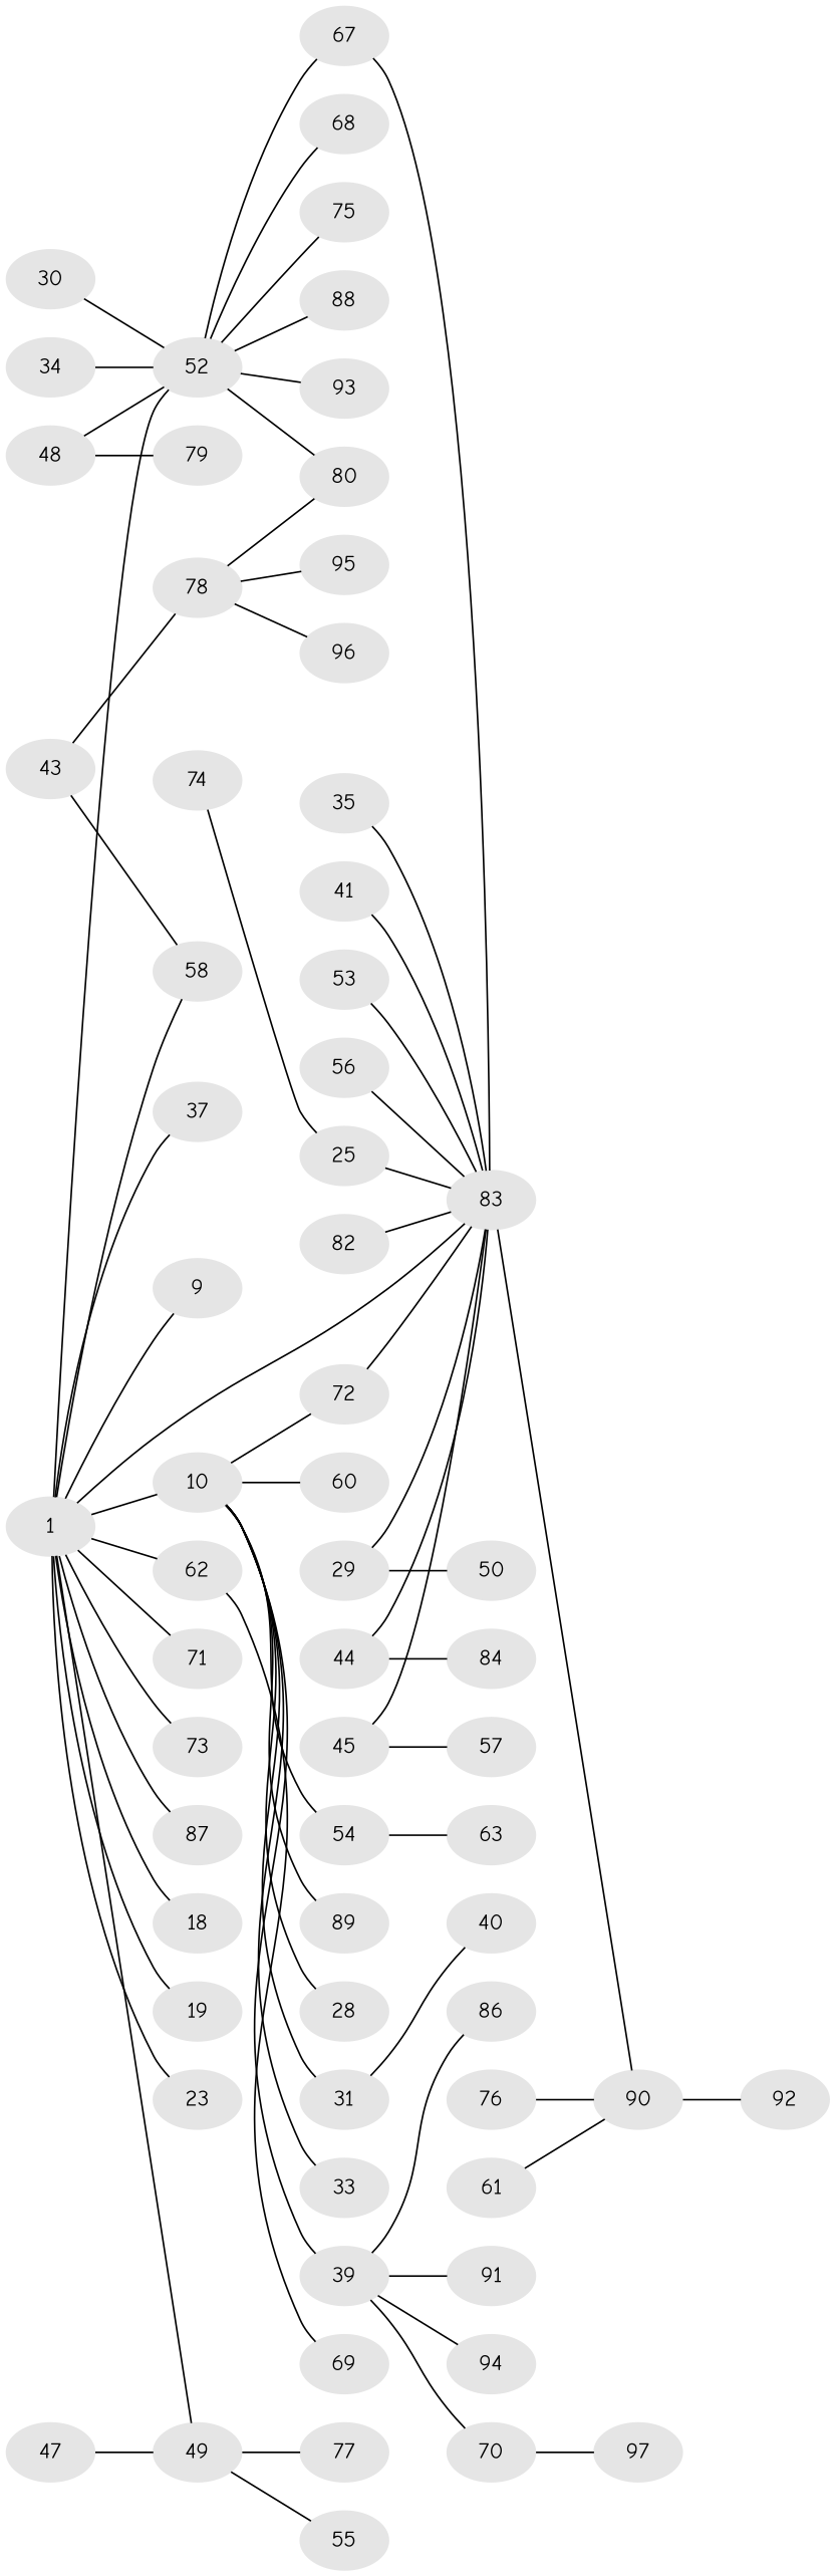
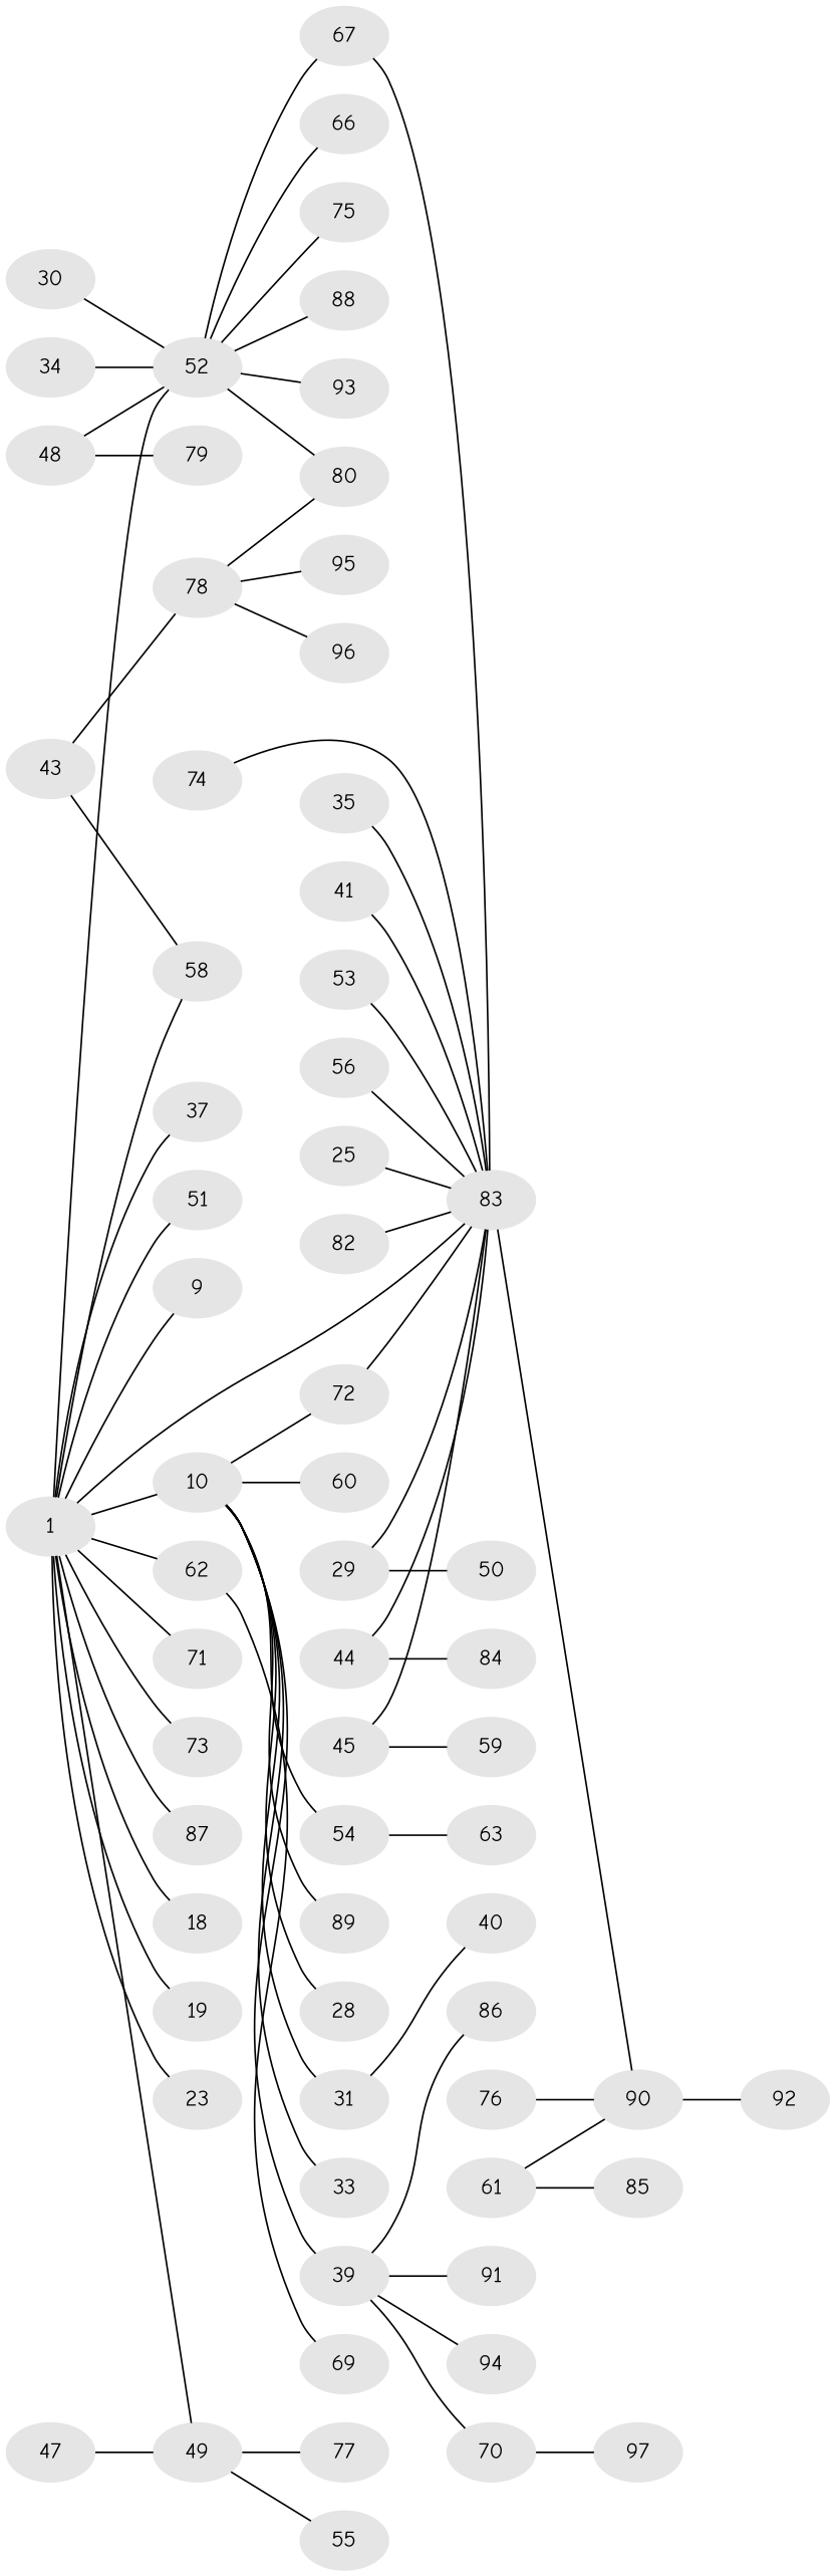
  graph {
    fontname="Comic Neue"
    rankdir=LR
    node [color=gray90 fontname="Comic Neue" style=filled]
    edge [fontname="Comic Neue"]
    1
    9
    10 [super="+2"]
    18
    19
    23
    37
    49 [super="+15"]
+   51
    52 [super="+42+38"]
    58 [super="+22"]
    62 [super="+34"]
    71
    73
    83 [super="+64+26+81"]
    87
    28
    31 [super="+12"]
    33
    39 [super="+20"]
    54
    60
    72 [super="+66"]
    89
    55
    77
    67
-   68
+   68 [label=66]
    75
    80
    88
    93
    69
    90 [super="+24+57"]
    40
    70
    86
    91
    94
    63
    29
    50
    30
    35
    n45 [label=34]
    97
    41
    43
    78
    95
    96
    44
    84
    45
-   59 [label=57]
+   59
    47
    48 [super="+46"]
    79
    53
    56
    61
+   85
    92
    n64 [label=25]
    74
    76
    82
    1 -- 9
    1 -- 10 [weight=2]
    1 -- 18
    1 -- 19
    1 -- 23
    1 -- 37
    1 -- 49
+   1 -- 51
    1 -- 52 [weight=2]
    1 -- 58
    1 -- 62 [weight=2]
    1 -- 71
    1 -- 73
    1 -- 83
    1 -- 87
    10 -- 28
    10 -- 31
    10 -- 33
    10 -- 39
    10 -- 54
    10 -- 60
    10 -- 72
    10 -- 89
    49 -- 55
    49 -- 77
    52 -- 67
    52 -- 68
    52 -- 75
    52 -- 80
    52 -- 88
    52 -- 93
    62 -- 69
    83 -- 90
    31 -- 40
    39 -- 70
    39 -- 86
    39 -- 91
    39 -- 94
    54 -- 63
    72 -- 83
    67 -- 83
    90 -- 92
    70 -- 97
    29 -- 83
    29 -- 50
    30 -- 52
    35 -- 83
    n45 -- 52
    41 -- 83
    43 -- 58
    43 -- 78
    78 -- 80
    78 -- 95
    78 -- 96
    44 -- 83
    44 -- 84
    45 -- 83
    45 -- 59
    47 -- 49
    48 -- 52
    48 -- 79
    53 -- 83
    56 -- 83
    61 -- 90
+   61 -- 85
    n64 -- 83
-   74 -- n64
+   74 -- 83
    76 -- 90
    82 -- 83
  }
